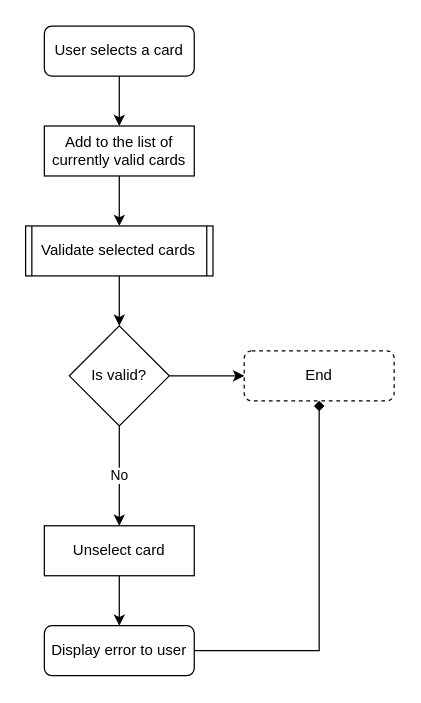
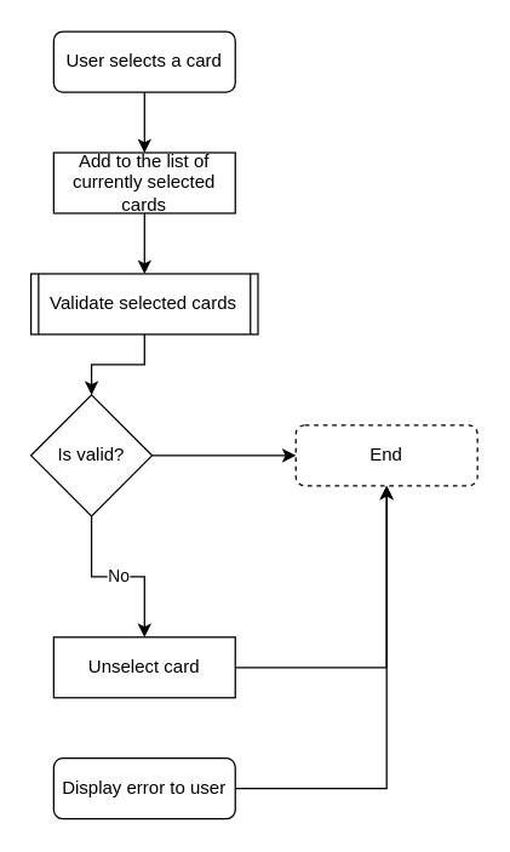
  <mxCell id="0" />
  <mxCell id="1" parent="0" />
  <mxCell id="2" style="edgeStyle=orthogonalEdgeStyle;rounded=0;orthogonalLoop=1;jettySize=auto;html=1;entryX=0.5;entryY=0;entryDx=0;entryDy=0;" edge="1" parent="1" source="3" target="5"><mxGeometry relative="1" as="geometry" /></mxCell>
  <mxCell id="3" value="User selects a card" style="rounded=1;whiteSpace=wrap;html=1;fontSize=12;glass=0;strokeWidth=1;shadow=0;" parent="1" vertex="1"><mxGeometry x="35" y="20" width="120" height="40" as="geometry" /></mxCell>
  <mxCell id="4" style="edgeStyle=orthogonalEdgeStyle;rounded=0;orthogonalLoop=1;jettySize=auto;html=1;entryX=0.5;entryY=0;entryDx=0;entryDy=0;" edge="1" parent="1" source="5" target="7"><mxGeometry relative="1" as="geometry" /></mxCell>
- <mxCell id="5" value="Add to the list of currently valid cards" style="rounded=0;whiteSpace=wrap;html=1;" vertex="1" parent="1"><mxGeometry x="35" y="100" width="120" height="40" as="geometry" /></mxCell>
+ <mxCell id="5" value="Add to the list of currently selected cards" style="rounded=0;whiteSpace=wrap;html=1;" vertex="1" parent="1"><mxGeometry x="35" y="100" width="120" height="40" as="geometry" /></mxCell>
  <mxCell id="6" style="edgeStyle=orthogonalEdgeStyle;rounded=0;orthogonalLoop=1;jettySize=auto;html=1;entryX=0.5;entryY=0;entryDx=0;entryDy=0;" edge="1" parent="1" source="7" target="10"><mxGeometry relative="1" as="geometry" /></mxCell>
  <mxCell id="7" value="Validate selected cards" style="verticalLabelPosition=middle;verticalAlign=middle;html=1;shape=process;whiteSpace=wrap;rounded=1;size=0.036;arcSize=0;labelPosition=center;align=center;" vertex="1" parent="1"><mxGeometry x="20" y="180" width="150" height="40" as="geometry" /></mxCell>
  <mxCell id="8" value="No" style="edgeStyle=orthogonalEdgeStyle;rounded=0;orthogonalLoop=1;jettySize=auto;html=1;entryX=0.5;entryY=0;entryDx=0;entryDy=0;" edge="1" parent="1" source="10" target="12"><mxGeometry relative="1" as="geometry"><mxPoint x="195" y="300" as="targetPoint" /></mxGeometry></mxCell>
  <mxCell id="9" style="edgeStyle=orthogonalEdgeStyle;rounded=0;orthogonalLoop=1;jettySize=auto;html=1;entryX=0;entryY=0.5;entryDx=0;entryDy=0;" edge="1" parent="1" source="10" target="15"><mxGeometry relative="1" as="geometry" /></mxCell>
- <mxCell id="10" value="Is valid?" style="rhombus;whiteSpace=wrap;html=1;" vertex="1" parent="1"><mxGeometry x="55" y="260" width="80" height="80" as="geometry" /></mxCell>
- <mxCell id="11" value="" style="edgeStyle=orthogonalEdgeStyle;rounded=0;orthogonalLoop=1;jettySize=auto;html=1;" edge="1" parent="1" source="12" target="14"><mxGeometry relative="1" as="geometry" /></mxCell>
+ <mxCell id="10" value="Is valid?" style="rhombus;whiteSpace=wrap;html=1;" vertex="1" parent="1"><mxGeometry x="20" y="260" width="80" height="80" as="geometry" /></mxCell>
+ <mxCell id="11" value="" style="edgeStyle=orthogonalEdgeStyle;rounded=0;orthogonalLoop=1;jettySize=auto;html=1;" edge="1" parent="1" source="12" target="15"><mxGeometry relative="1" as="geometry" /></mxCell>
  <mxCell id="12" value="Unselect card" style="rounded=0;whiteSpace=wrap;html=1;" vertex="1" parent="1"><mxGeometry x="35" y="420" width="120" height="40" as="geometry" /></mxCell>
- <mxCell id="13" style="edgeStyle=orthogonalEdgeStyle;rounded=0;orthogonalLoop=1;jettySize=auto;html=1;entryX=0.5;entryY=1;entryDx=0;entryDy=0;endArrow=diamond;" edge="1" parent="1" source="14" target="15"><mxGeometry relative="1" as="geometry" /></mxCell>
+ <mxCell id="13" style="edgeStyle=orthogonalEdgeStyle;rounded=0;orthogonalLoop=1;jettySize=auto;html=1;entryX=0.5;entryY=1;entryDx=0;entryDy=0;" edge="1" parent="1" source="14" target="15"><mxGeometry relative="1" as="geometry" /></mxCell>
  <mxCell id="14" value="Display error to user" style="whiteSpace=wrap;html=1;rounded=1;" vertex="1" parent="1"><mxGeometry x="35" y="500" width="120" height="40" as="geometry" /></mxCell>
  <mxCell id="15" value="End" style="rounded=1;whiteSpace=wrap;html=1;fontSize=12;glass=0;strokeWidth=1;shadow=0;dashed=1;" vertex="1" parent="1"><mxGeometry x="195" y="280" width="120" height="40" as="geometry" /></mxCell>
